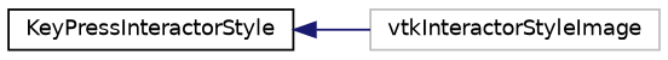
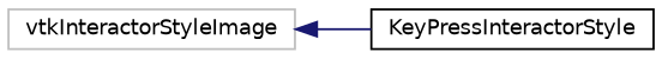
  digraph {
    rankdir=LR
    node [fillcolor=white fontname=Helvetica fontsize=10 shape=record style=filled]
    n1 [color=grey75 height=0.2 label=vtkInteractorStyleImage width=0.4]
    n2 [color=black height=0.2 label=KeyPressInteractorStyle width=0.4]
-   n2 -> n1 [color=midnightblue dir=back fontname=Helvetica fontsize=10 labelfontname=Helvetica labelfontsize=10 style=solid]
+   n1 -> n2 [color=midnightblue dir=back fontname=Helvetica fontsize=10 labelfontname=Helvetica labelfontsize=10 style=solid]
  }
